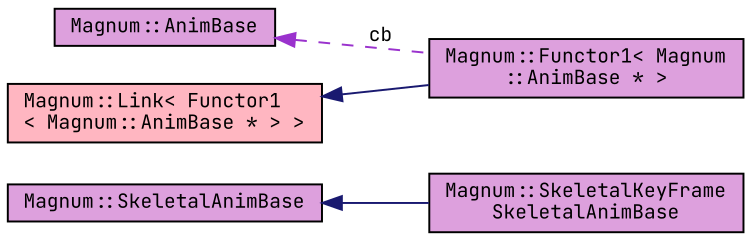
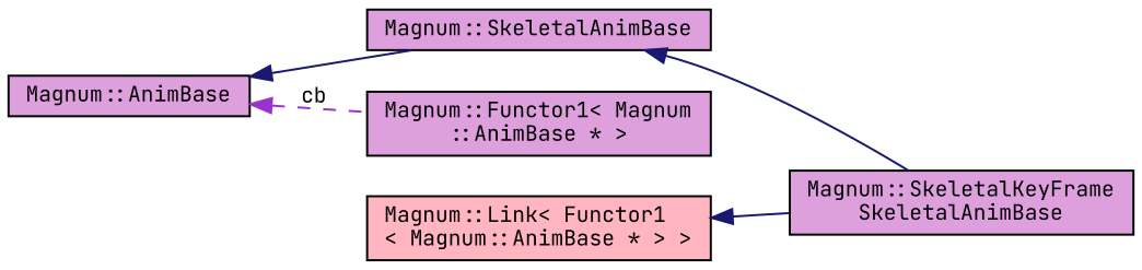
  digraph {
    fontname="JetBrains Mono"
    rankdir=LR
    node [color=black fillcolor=plum fontname="JetBrains Mono" fontsize=10 shape=record style=filled]
    edge [color=midnightblue dir=back fontname="JetBrains Mono" fontsize=10 labelfontname=Helvetica labelfontsize=10 style=solid]
    n1 [fontcolor=black height=0.2 label="Magnum::SkeletalKeyFrame\lSkeletalAnimBase" width=0.4]
    n2 [height=0.2 label="Magnum::SkeletalAnimBase" width=0.4]
    n3 [height=0.2 label="Magnum::AnimBase" width=0.4]
    n4 [height=0.2 label="Magnum::Functor1\< Magnum\l::AnimBase * \>" width=0.4]
    n5 [fillcolor=lightpink height=0.2 label="Magnum::Link\< Functor1\l\< Magnum::AnimBase * \> \>" width=0.4]
    n2 -> n1
+   n3 -> n2
    n3 -> n4 [color=darkorchid3 label=" cb" style=dashed]
-   n5 -> n4
+   n5 -> n1
  }
